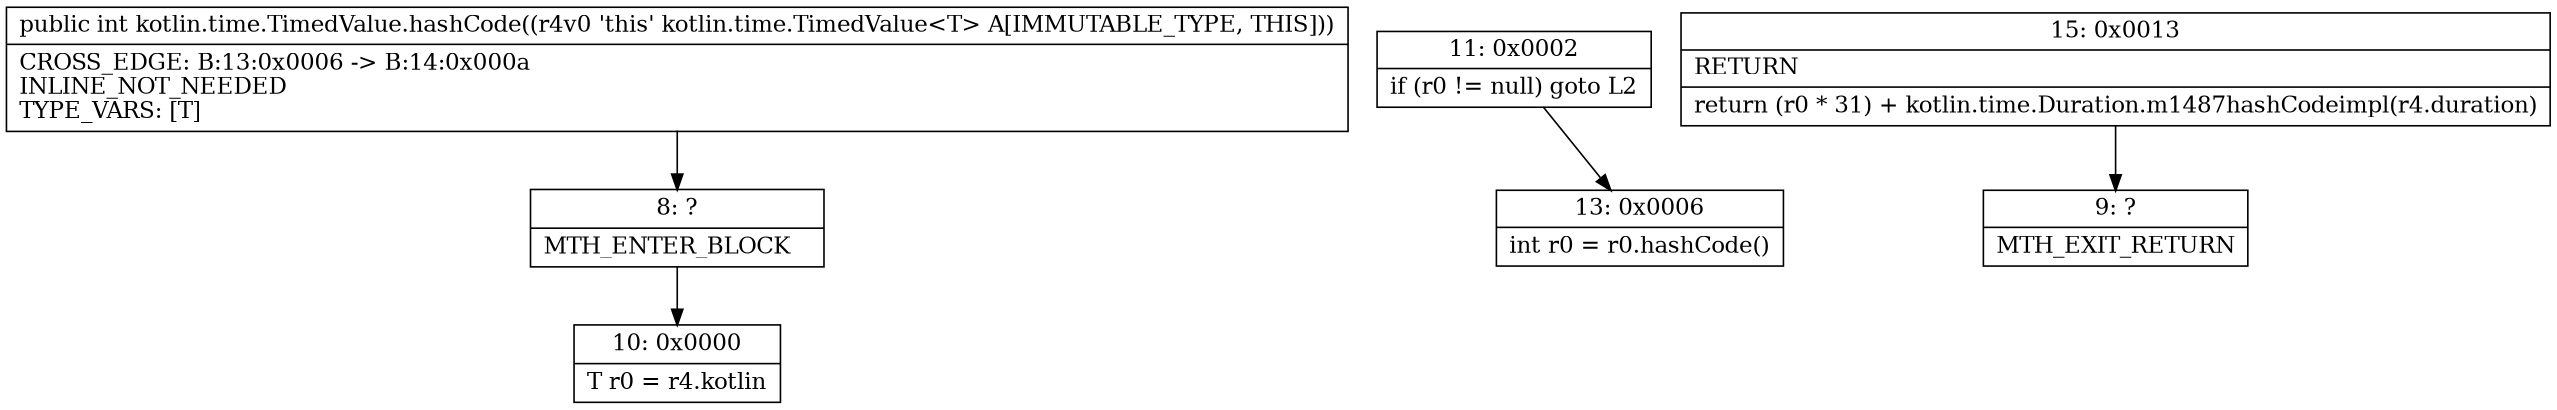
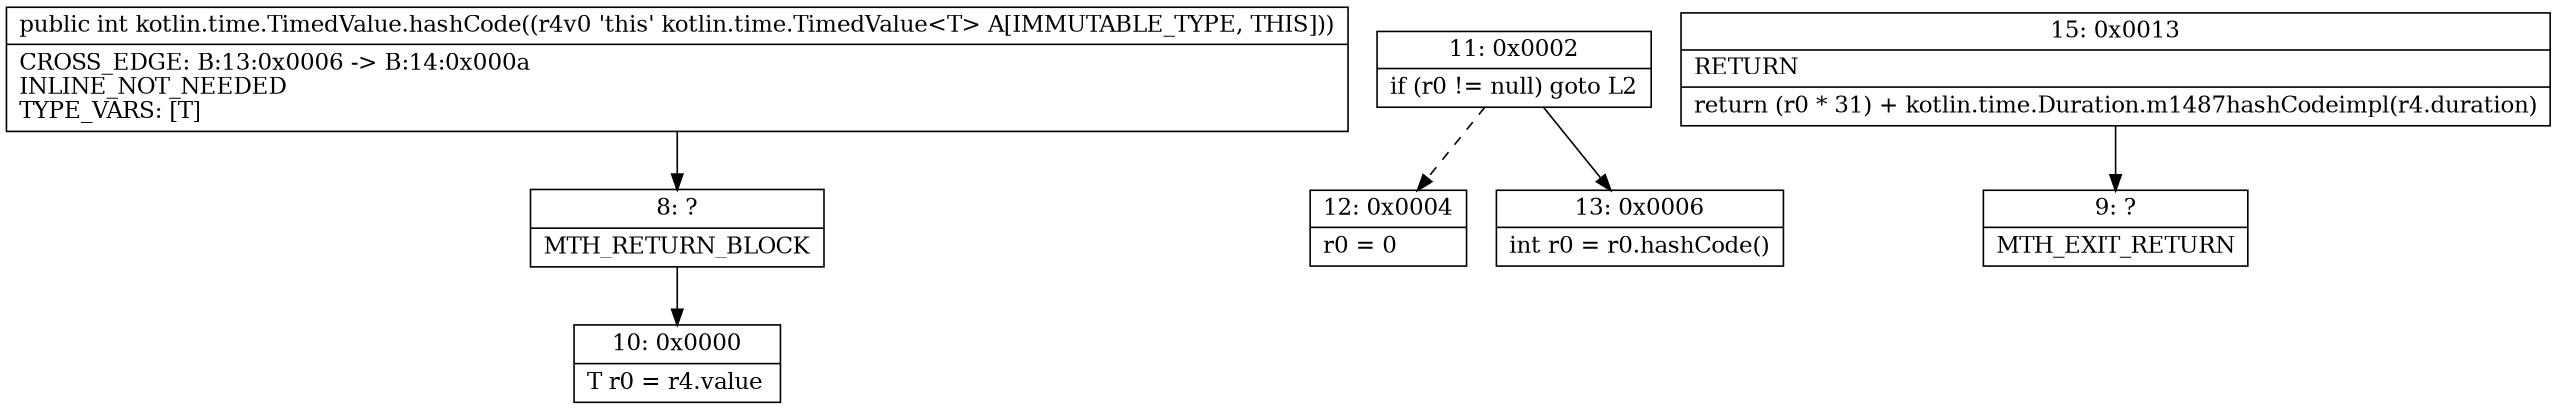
  digraph {
    node [shape=record]
-   n1 [label="{8\:\ ?|MTH_ENTER_BLOCK\l}"]
-   n2 [label="{10\:\ 0x0000|T r0 = r4.kotlin\l}"]
+   n1 [label="{8\:\ ?|MTH_RETURN_BLOCK\l}"]
+   n2 [label="{10\:\ 0x0000|T r0 = r4.value\l}"]
    n3 [label="{11\:\ 0x0002|if (r0 != null) goto L2\l}"]
+   n4 [label="{12\:\ 0x0004|r0 = 0\l}"]
    n5 [label="{13\:\ 0x0006|int r0 = r0.hashCode()\l}"]
    n6 [label="{15\:\ 0x0013|RETURN\l|return (r0 * 31) + kotlin.time.Duration.m1487hashCodeimpl(r4.duration)\l}"]
    n7 [label="{9\:\ ?|MTH_EXIT_RETURN\l}"]
    n8 [label="{public int kotlin.time.TimedValue.hashCode((r4v0 'this' kotlin.time.TimedValue\<T\> A[IMMUTABLE_TYPE, THIS]))  | CROSS_EDGE: B:13:0x0006 \-\> B:14:0x000a\lINLINE_NOT_NEEDED\lTYPE_VARS: [T]\l}"]
    n1 -> n2
+   n3 -> n4 [style=dashed]
    n3 -> n5
    n6 -> n7
    n8 -> n1
  }
